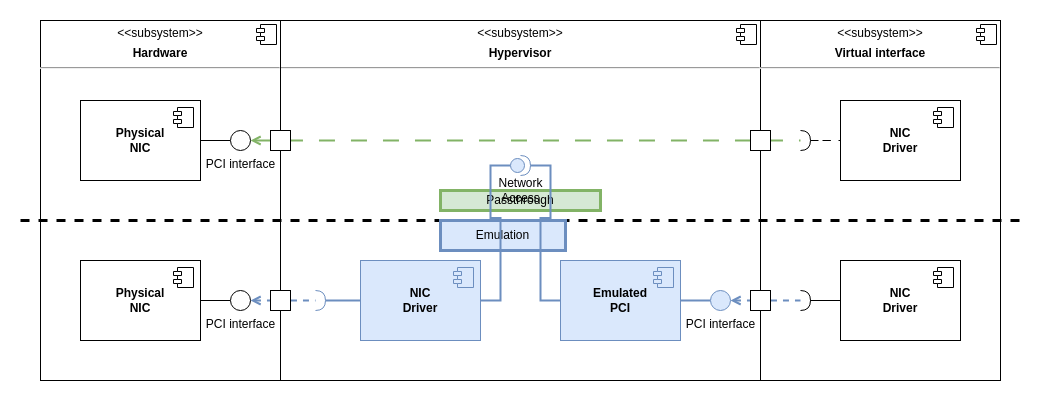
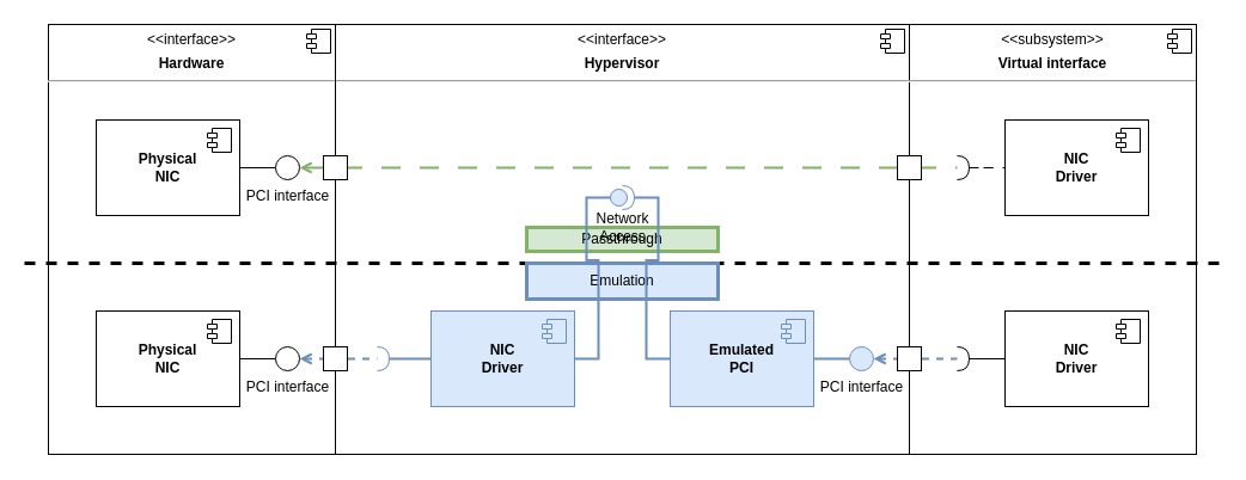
  <mxCell id="0" />
  <mxCell id="1" parent="0" />
- <mxCell id="2" value="&lt;p style=&quot;margin:0px;margin-top:6px;text-align:center;&quot;&gt;&amp;lt;&amp;lt;subsystem&amp;gt;&amp;gt;&lt;/p&gt;&lt;p style=&quot;margin:0px;margin-top:6px;text-align:center;&quot;&gt;&lt;b&gt;Hypervisor&lt;/b&gt;&lt;/p&gt;&lt;hr&gt;&lt;p style=&quot;margin:0px;margin-left:8px;&quot;&gt;&lt;br&gt;&lt;/p&gt;" style="align=left;overflow=fill;html=1;dropTarget=0;whiteSpace=wrap;" vertex="1" parent="1"><mxGeometry x="280" y="20" width="480" height="360" as="geometry" /></mxCell>
+ <mxCell id="2" value="&lt;p style=&quot;margin:0px;margin-top:6px;text-align:center;&quot;&gt;&amp;lt;&amp;lt;interface&amp;gt;&amp;gt;&lt;/p&gt;&lt;p style=&quot;margin:0px;margin-top:6px;text-align:center;&quot;&gt;&lt;b&gt;Hypervisor&lt;/b&gt;&lt;/p&gt;&lt;hr&gt;&lt;p style=&quot;margin:0px;margin-left:8px;&quot;&gt;&lt;br&gt;&lt;/p&gt;" style="align=left;overflow=fill;html=1;dropTarget=0;whiteSpace=wrap;" vertex="1" parent="1"><mxGeometry x="280" y="20" width="480" height="360" as="geometry" /></mxCell>
  <mxCell id="3" value="" style="shape=component;jettyWidth=8;jettyHeight=4;" vertex="1" parent="2"><mxGeometry x="1" width="20" height="20" relative="1" as="geometry"><mxPoint x="-24" y="4" as="offset" /></mxGeometry></mxCell>
  <mxCell id="4" value="&lt;p style=&quot;margin:0px;margin-top:6px;text-align:center;&quot;&gt;&amp;lt;&amp;lt;subsystem&amp;gt;&amp;gt;&lt;/p&gt;&lt;p style=&quot;margin:0px;margin-top:6px;text-align:center;&quot;&gt;&lt;b&gt;Virtual interface&lt;/b&gt;&lt;/p&gt;&lt;hr&gt;&lt;p style=&quot;margin:0px;margin-left:8px;&quot;&gt;&lt;br&gt;&lt;/p&gt;" style="align=left;overflow=fill;html=1;dropTarget=0;whiteSpace=wrap;" vertex="1" parent="1"><mxGeometry x="760" y="20" width="240" height="360" as="geometry" /></mxCell>
  <mxCell id="5" value="" style="shape=component;jettyWidth=8;jettyHeight=4;" vertex="1" parent="4"><mxGeometry x="1" width="20" height="20" relative="1" as="geometry"><mxPoint x="-24" y="4" as="offset" /></mxGeometry></mxCell>
- <mxCell id="6" value="&lt;p style=&quot;margin:0px;margin-top:6px;text-align:center;&quot;&gt;&amp;lt;&amp;lt;subsystem&amp;gt;&amp;gt;&lt;/p&gt;&lt;p style=&quot;margin:0px;margin-top:6px;text-align:center;&quot;&gt;&lt;b&gt;Hardware&lt;/b&gt;&lt;/p&gt;&lt;hr&gt;&lt;p style=&quot;margin:0px;margin-left:8px;&quot;&gt;&lt;br&gt;&lt;/p&gt;" style="align=left;overflow=fill;html=1;dropTarget=0;whiteSpace=wrap;" vertex="1" parent="1"><mxGeometry x="40" y="20" width="240" height="360" as="geometry" /></mxCell>
+ <mxCell id="6" value="&lt;p style=&quot;margin:0px;margin-top:6px;text-align:center;&quot;&gt;&amp;lt;&amp;lt;interface&amp;gt;&amp;gt;&lt;/p&gt;&lt;p style=&quot;margin:0px;margin-top:6px;text-align:center;&quot;&gt;&lt;b&gt;Hardware&lt;/b&gt;&lt;/p&gt;&lt;hr&gt;&lt;p style=&quot;margin:0px;margin-left:8px;&quot;&gt;&lt;br&gt;&lt;/p&gt;" style="align=left;overflow=fill;html=1;dropTarget=0;whiteSpace=wrap;" vertex="1" parent="1"><mxGeometry x="40" y="20" width="240" height="360" as="geometry" /></mxCell>
  <mxCell id="7" value="" style="shape=component;jettyWidth=8;jettyHeight=4;" vertex="1" parent="6"><mxGeometry x="1" width="20" height="20" relative="1" as="geometry"><mxPoint x="-24" y="4" as="offset" /></mxGeometry></mxCell>
  <mxCell id="8" style="edgeStyle=orthogonalEdgeStyle;shape=connector;rounded=0;orthogonalLoop=1;jettySize=auto;html=1;entryX=0;entryY=0.5;entryDx=0;entryDy=0;labelBackgroundColor=default;strokeColor=#6c8ebf;align=center;verticalAlign=middle;fontFamily=Helvetica;fontSize=11;fontColor=default;endArrow=none;endFill=0;fillColor=#dae8fc;strokeWidth=2;" edge="1" parent="1" source="9" target="41"><mxGeometry relative="1" as="geometry" /></mxCell>
  <mxCell id="9" value="&lt;b&gt;Emulated&lt;br&gt;PCI&lt;br&gt;&lt;/b&gt;" style="html=1;dropTarget=0;whiteSpace=wrap;fillColor=#dae8fc;strokeColor=#6c8ebf;" vertex="1" parent="1"><mxGeometry x="560" y="260" width="120" height="80" as="geometry" /></mxCell>
  <mxCell id="10" value="" style="shape=module;jettyWidth=8;jettyHeight=4;fillColor=#dae8fc;strokeColor=#6c8ebf;" vertex="1" parent="9"><mxGeometry x="1" width="20" height="20" relative="1" as="geometry"><mxPoint x="-27" y="7" as="offset" /></mxGeometry></mxCell>
  <mxCell id="11" value="&lt;b&gt;Physical&lt;br&gt;NIC&lt;br&gt;&lt;/b&gt;" style="html=1;dropTarget=0;whiteSpace=wrap;" vertex="1" parent="1"><mxGeometry x="80" y="260" width="120" height="80" as="geometry" /></mxCell>
  <mxCell id="12" value="" style="shape=module;jettyWidth=8;jettyHeight=4;" vertex="1" parent="11"><mxGeometry x="1" width="20" height="20" relative="1" as="geometry"><mxPoint x="-27" y="7" as="offset" /></mxGeometry></mxCell>
  <mxCell id="13" value="&lt;b&gt;Physical&lt;br&gt;NIC&lt;br&gt;&lt;/b&gt;" style="html=1;dropTarget=0;whiteSpace=wrap;" vertex="1" parent="1"><mxGeometry x="80" y="100" width="120" height="80" as="geometry" /></mxCell>
  <mxCell id="14" value="" style="shape=module;jettyWidth=8;jettyHeight=4;" vertex="1" parent="13"><mxGeometry x="1" width="20" height="20" relative="1" as="geometry"><mxPoint x="-27" y="7" as="offset" /></mxGeometry></mxCell>
  <mxCell id="15" value="&lt;b&gt;NIC&lt;br&gt;Driver&lt;br&gt;&lt;/b&gt;" style="html=1;dropTarget=0;whiteSpace=wrap;" vertex="1" parent="1"><mxGeometry x="840" y="100" width="120" height="80" as="geometry" /></mxCell>
  <mxCell id="16" value="" style="shape=module;jettyWidth=8;jettyHeight=4;" vertex="1" parent="15"><mxGeometry x="1" width="20" height="20" relative="1" as="geometry"><mxPoint x="-27" y="7" as="offset" /></mxGeometry></mxCell>
  <mxCell id="17" value="&lt;b&gt;NIC&lt;br&gt;Driver&lt;br&gt;&lt;/b&gt;" style="html=1;dropTarget=0;whiteSpace=wrap;" vertex="1" parent="1"><mxGeometry x="840" y="260" width="120" height="80" as="geometry" /></mxCell>
  <mxCell id="18" value="" style="shape=module;jettyWidth=8;jettyHeight=4;" vertex="1" parent="17"><mxGeometry x="1" width="20" height="20" relative="1" as="geometry"><mxPoint x="-27" y="7" as="offset" /></mxGeometry></mxCell>
  <mxCell id="19" value="" style="endArrow=none;dashed=1;html=1;rounded=0;strokeWidth=3;" edge="1" parent="1"><mxGeometry width="50" height="50" relative="1" as="geometry"><mxPoint x="20" y="220" as="sourcePoint" /><mxPoint x="1020" y="220" as="targetPoint" /></mxGeometry></mxCell>
  <mxCell id="20" value="&lt;b&gt;NIC&lt;br&gt;Driver&lt;br&gt;&lt;/b&gt;" style="html=1;dropTarget=0;whiteSpace=wrap;fillColor=#dae8fc;strokeColor=#6c8ebf;" vertex="1" parent="1"><mxGeometry x="360" y="260" width="120" height="80" as="geometry" /></mxCell>
  <mxCell id="21" value="" style="shape=module;jettyWidth=8;jettyHeight=4;fillColor=#dae8fc;strokeColor=#6c8ebf;" vertex="1" parent="20"><mxGeometry x="1" width="20" height="20" relative="1" as="geometry"><mxPoint x="-27" y="7" as="offset" /></mxGeometry></mxCell>
  <mxCell id="22" value="Passthrough" style="text;html=1;strokeColor=#82b366;fillColor=#d5e8d4;align=center;verticalAlign=middle;whiteSpace=wrap;rounded=0;strokeWidth=3;" vertex="1" parent="1"><mxGeometry x="440" y="190" width="160" height="20" as="geometry" /></mxCell>
- <mxCell id="23" value="Emulation" style="text;html=1;strokeColor=#6c8ebf;fillColor=#dae8fc;align=center;verticalAlign=middle;whiteSpace=wrap;rounded=0;strokeWidth=3;" vertex="1" parent="1"><mxGeometry x="440" y="220" width="125" height="30" as="geometry" /></mxCell>
+ <mxCell id="23" value="Emulation" style="text;html=1;strokeColor=#6c8ebf;fillColor=#dae8fc;align=center;verticalAlign=middle;whiteSpace=wrap;rounded=0;strokeWidth=3;" vertex="1" parent="1"><mxGeometry x="440" y="220" width="160" height="30" as="geometry" /></mxCell>
  <mxCell id="24" style="edgeStyle=orthogonalEdgeStyle;shape=connector;rounded=0;orthogonalLoop=1;jettySize=auto;html=1;entryX=0;entryY=0.5;entryDx=0;entryDy=0;labelBackgroundColor=default;strokeColor=#6c8ebf;align=center;verticalAlign=middle;fontFamily=Helvetica;fontSize=11;fontColor=default;endArrow=none;endFill=0;fillColor=#dae8fc;strokeWidth=2;" edge="1" parent="1" source="26" target="9"><mxGeometry relative="1" as="geometry" /></mxCell>
  <mxCell id="25" style="edgeStyle=orthogonalEdgeStyle;shape=connector;rounded=0;orthogonalLoop=1;jettySize=auto;html=1;entryX=1;entryY=0.5;entryDx=0;entryDy=0;labelBackgroundColor=default;strokeColor=#6c8ebf;align=center;verticalAlign=middle;fontFamily=Helvetica;fontSize=11;fontColor=default;endArrow=none;endFill=0;fillColor=#dae8fc;strokeWidth=2;" edge="1" parent="1" source="26" target="20"><mxGeometry relative="1" as="geometry" /></mxCell>
  <mxCell id="26" value="Network&lt;br&gt;Access" style="shape=providedRequiredInterface;html=1;verticalLabelPosition=bottom;sketch=0;fillColor=#dae8fc;strokeColor=#6c8ebf;spacing=2;spacingTop=9;" vertex="1" parent="1"><mxGeometry x="510" y="155" width="20" height="20" as="geometry" /></mxCell>
  <mxCell id="27" style="edgeStyle=orthogonalEdgeStyle;shape=connector;rounded=0;orthogonalLoop=1;jettySize=auto;html=1;labelBackgroundColor=default;strokeColor=default;align=center;verticalAlign=middle;fontFamily=Helvetica;fontSize=11;fontColor=default;endArrow=none;endFill=0;exitX=1;exitY=0.5;exitDx=0;exitDy=0;exitPerimeter=0;" edge="1" parent="1" source="40" target="17"><mxGeometry relative="1" as="geometry"><mxPoint x="770" y="300" as="sourcePoint" /></mxGeometry></mxCell>
  <mxCell id="28" style="edgeStyle=orthogonalEdgeStyle;rounded=0;orthogonalLoop=1;jettySize=auto;html=1;endArrow=none;endFill=0;exitX=1;exitY=0.5;exitDx=0;exitDy=0;exitPerimeter=0;dashed=1;dashPattern=8 8;" edge="1" parent="1" source="32" target="15"><mxGeometry relative="1" as="geometry"><mxPoint x="770" y="140" as="sourcePoint" /></mxGeometry></mxCell>
  <mxCell id="29" style="edgeStyle=orthogonalEdgeStyle;shape=connector;rounded=0;orthogonalLoop=1;jettySize=auto;html=1;entryX=0;entryY=0.5;entryDx=0;entryDy=0;labelBackgroundColor=default;strokeColor=#82b366;align=center;verticalAlign=middle;fontFamily=Helvetica;fontSize=11;fontColor=default;endArrow=none;endFill=0;dashed=1;dashPattern=8 8;entryPerimeter=0;exitX=1;exitY=0.5;exitDx=0;exitDy=0;startArrow=open;startFill=0;fillColor=#d5e8d4;strokeWidth=2;" edge="1" parent="1" source="38" target="32"><mxGeometry relative="1" as="geometry" /></mxCell>
  <mxCell id="30" value="" style="html=1;rounded=0;" vertex="1" parent="1"><mxGeometry x="270" y="130" width="20" height="20" as="geometry" /></mxCell>
  <mxCell id="31" value="" style="html=1;rounded=0;" vertex="1" parent="1"><mxGeometry x="750" y="130" width="20" height="20" as="geometry" /></mxCell>
  <mxCell id="32" value="" style="shape=requiredInterface;html=1;verticalLabelPosition=bottom;sketch=0;fontFamily=Helvetica;fontSize=11;fontColor=default;" vertex="1" parent="1"><mxGeometry x="800" y="130" width="10" height="20" as="geometry" /></mxCell>
  <mxCell id="33" style="edgeStyle=orthogonalEdgeStyle;shape=connector;rounded=0;orthogonalLoop=1;jettySize=auto;html=1;labelBackgroundColor=default;strokeColor=#6c8ebf;align=center;verticalAlign=middle;fontFamily=Helvetica;fontSize=11;fontColor=default;endArrow=none;endFill=0;dashed=1;exitX=1;exitY=0.5;exitDx=0;exitDy=0;startArrow=open;startFill=0;fillColor=#dae8fc;strokeWidth=2;" edge="1" parent="1" source="36" target="43"><mxGeometry relative="1" as="geometry" /></mxCell>
  <mxCell id="34" value="" style="html=1;rounded=0;" vertex="1" parent="1"><mxGeometry x="270" y="290" width="20" height="20" as="geometry" /></mxCell>
  <mxCell id="35" style="edgeStyle=orthogonalEdgeStyle;shape=connector;rounded=0;orthogonalLoop=1;jettySize=auto;html=1;entryX=1;entryY=0.5;entryDx=0;entryDy=0;labelBackgroundColor=default;strokeColor=default;align=center;verticalAlign=middle;fontFamily=Helvetica;fontSize=11;fontColor=default;endArrow=none;endFill=0;" edge="1" parent="1" source="36" target="11"><mxGeometry relative="1" as="geometry" /></mxCell>
  <mxCell id="36" value="PCI interface" style="ellipse;html=1;aspect=fixed;labelPosition=center;verticalLabelPosition=bottom;align=center;verticalAlign=top;" vertex="1" parent="1"><mxGeometry x="230" y="290" width="20" height="20" as="geometry" /></mxCell>
  <mxCell id="37" style="edgeStyle=orthogonalEdgeStyle;shape=connector;rounded=0;orthogonalLoop=1;jettySize=auto;html=1;entryX=1;entryY=0.5;entryDx=0;entryDy=0;labelBackgroundColor=default;strokeColor=default;align=center;verticalAlign=middle;fontFamily=Helvetica;fontSize=11;fontColor=default;endArrow=none;endFill=0;" edge="1" parent="1" source="38" target="13"><mxGeometry relative="1" as="geometry" /></mxCell>
  <mxCell id="38" value="PCI interface" style="ellipse;html=1;aspect=fixed;labelPosition=center;verticalLabelPosition=bottom;align=center;verticalAlign=top;" vertex="1" parent="1"><mxGeometry x="230" y="130" width="20" height="20" as="geometry" /></mxCell>
  <mxCell id="39" value="" style="edgeStyle=orthogonalEdgeStyle;shape=connector;rounded=0;orthogonalLoop=1;jettySize=auto;html=1;labelBackgroundColor=default;strokeColor=default;align=center;verticalAlign=middle;fontFamily=Helvetica;fontSize=11;fontColor=default;endArrow=none;endFill=0;exitX=1;exitY=0.5;exitDx=0;exitDy=0;exitPerimeter=0;dashed=1;dashPattern=8 8;" edge="1" parent="1" source="40" target="17"><mxGeometry relative="1" as="geometry" /></mxCell>
  <mxCell id="40" value="" style="shape=requiredInterface;html=1;verticalLabelPosition=bottom;sketch=0;fontFamily=Helvetica;fontSize=11;fontColor=default;" vertex="1" parent="1"><mxGeometry x="800" y="290" width="10" height="20" as="geometry" /></mxCell>
  <mxCell id="41" value="PCI interface" style="ellipse;html=1;aspect=fixed;labelPosition=center;verticalLabelPosition=bottom;align=center;verticalAlign=top;fillColor=#dae8fc;strokeColor=#6c8ebf;" vertex="1" parent="1"><mxGeometry x="710" y="290" width="20" height="20" as="geometry" /></mxCell>
  <mxCell id="42" style="edgeStyle=orthogonalEdgeStyle;shape=connector;rounded=0;orthogonalLoop=1;jettySize=auto;html=1;entryX=0;entryY=0.5;entryDx=0;entryDy=0;labelBackgroundColor=default;strokeColor=#6c8ebf;align=center;verticalAlign=middle;fontFamily=Helvetica;fontSize=11;fontColor=default;endArrow=none;endFill=0;fillColor=#dae8fc;strokeWidth=2;" edge="1" parent="1" source="43" target="20"><mxGeometry relative="1" as="geometry" /></mxCell>
  <mxCell id="43" value="" style="shape=requiredInterface;html=1;verticalLabelPosition=bottom;sketch=0;fontFamily=Helvetica;fontSize=11;fillColor=#dae8fc;strokeColor=#6c8ebf;" vertex="1" parent="1"><mxGeometry x="315" y="290" width="10" height="20" as="geometry" /></mxCell>
  <mxCell id="44" style="edgeStyle=orthogonalEdgeStyle;shape=connector;rounded=0;orthogonalLoop=1;jettySize=auto;html=1;entryX=0;entryY=0.5;entryDx=0;entryDy=0;entryPerimeter=0;labelBackgroundColor=default;strokeColor=#6c8ebf;align=center;verticalAlign=middle;fontFamily=Helvetica;fontSize=11;fontColor=default;endArrow=none;endFill=0;dashed=1;exitX=1;exitY=0.5;exitDx=0;exitDy=0;startArrow=open;startFill=0;fillColor=#dae8fc;strokeWidth=2;" edge="1" parent="1" source="41" target="40"><mxGeometry relative="1" as="geometry" /></mxCell>
  <mxCell id="45" value="" style="html=1;rounded=0;" vertex="1" parent="1"><mxGeometry x="750" y="290" width="20" height="20" as="geometry" /></mxCell>
